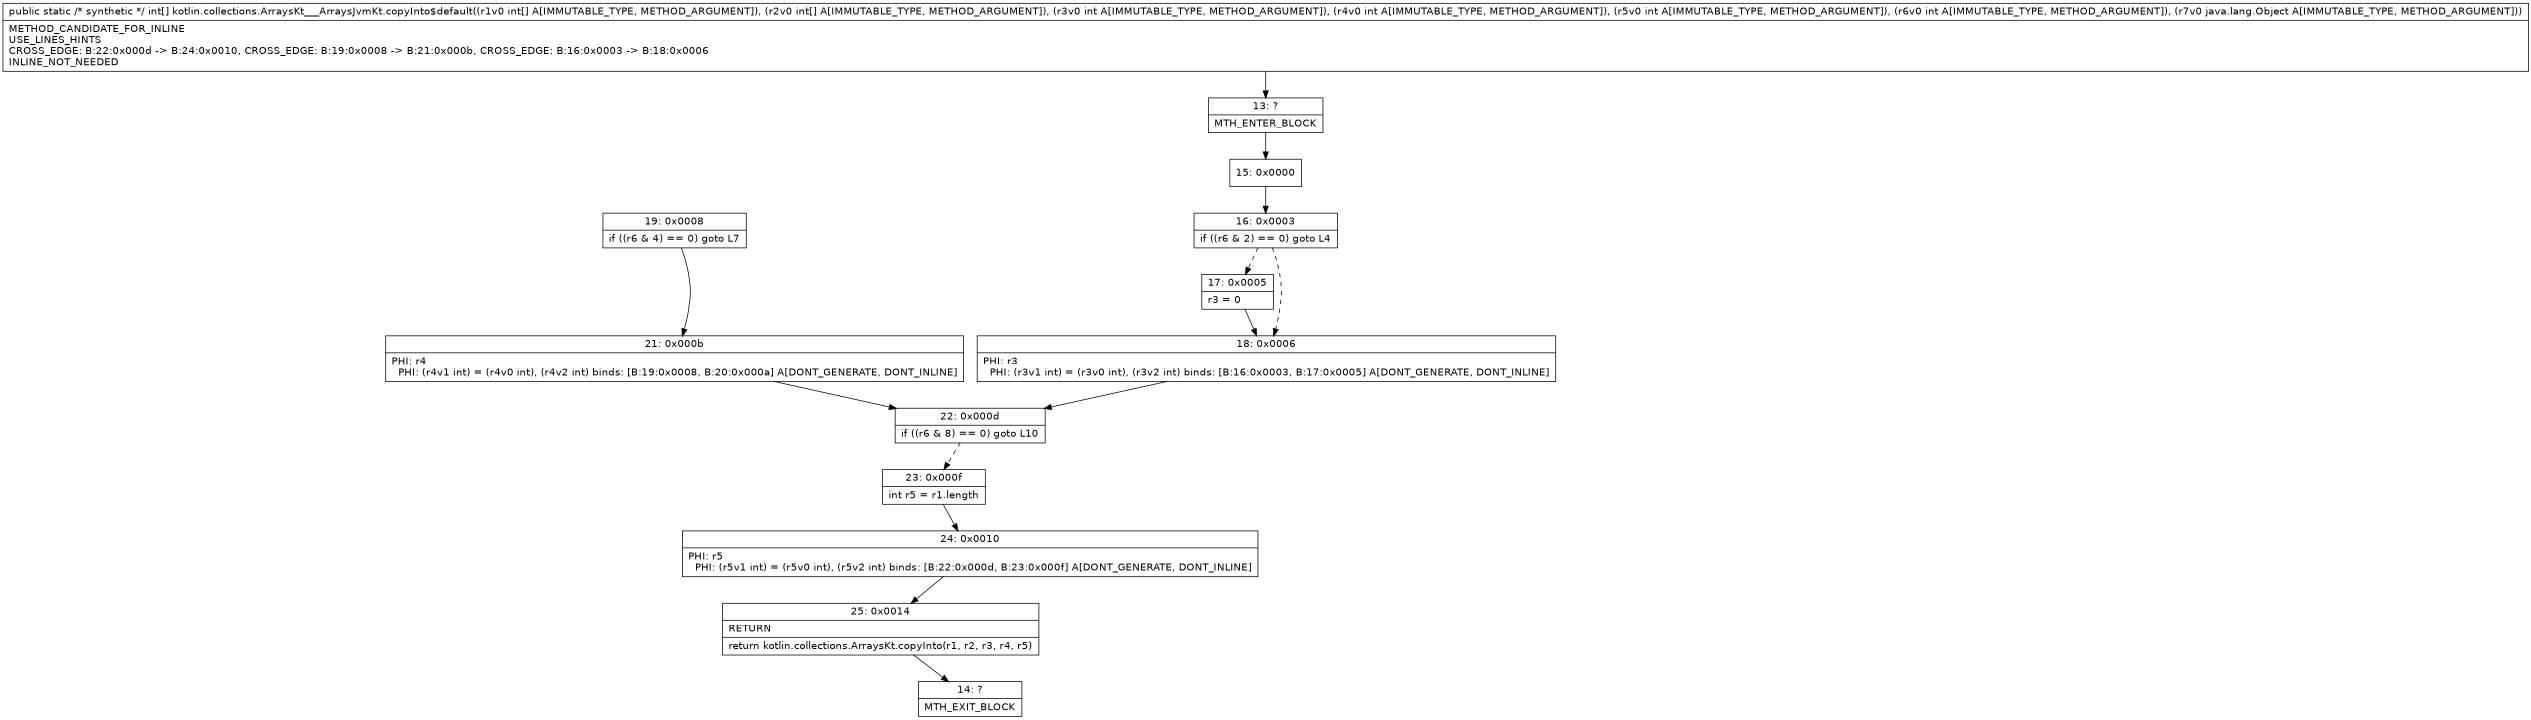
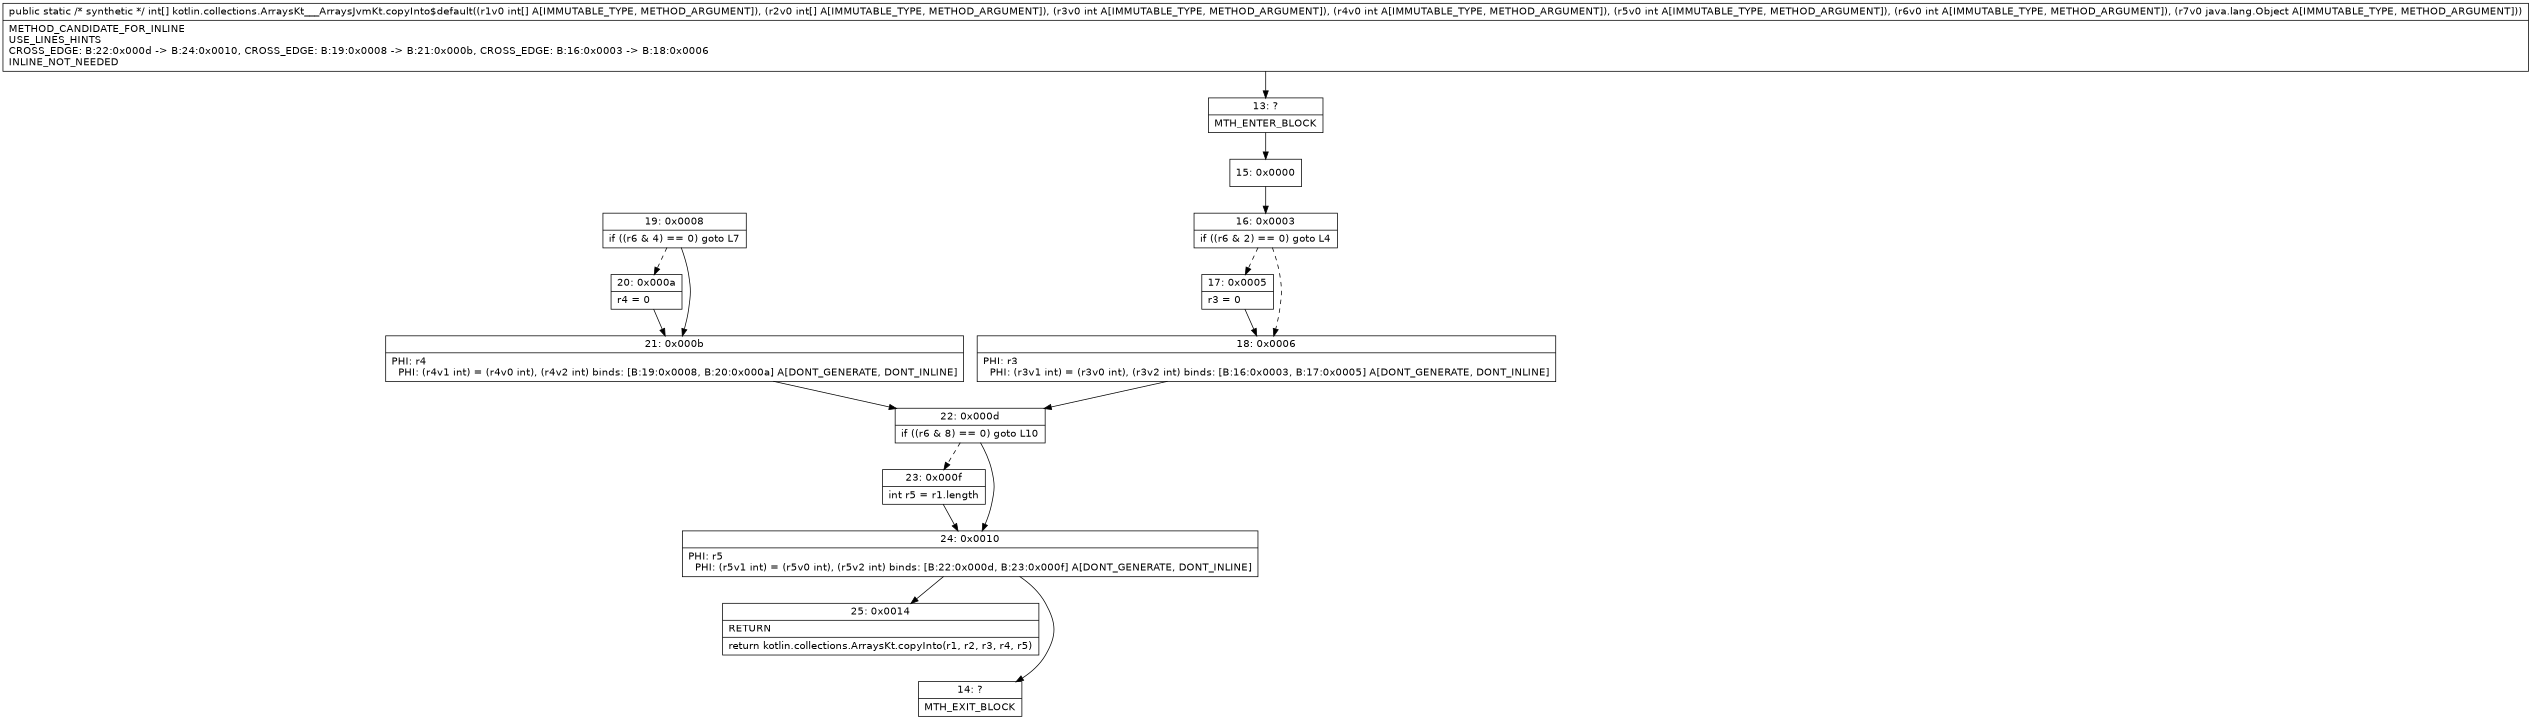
  digraph {
    fontname="DejaVu Sans"
    node [fontname="DejaVu Sans" shape=record]
    edge [fontname="DejaVu Sans"]
    n1 [label="{13\:\ ?|MTH_ENTER_BLOCK\l}"]
    n2 [label="{15\:\ 0x0000}"]
    n3 [label="{16\:\ 0x0003|if ((r6 & 2) == 0) goto L4\l}"]
    n4 [label="{17\:\ 0x0005|r3 = 0\l}"]
    n5 [label="{18\:\ 0x0006|PHI: r3 \l  PHI: (r3v1 int) = (r3v0 int), (r3v2 int) binds: [B:16:0x0003, B:17:0x0005] A[DONT_GENERATE, DONT_INLINE]\l}"]
    n6 [label="{22\:\ 0x000d|if ((r6 & 8) == 0) goto L10\l}"]
    n7 [label="{19\:\ 0x0008|if ((r6 & 4) == 0) goto L7\l}"]
+   n8 [label="{20\:\ 0x000a|r4 = 0\l}"]
    n9 [label="{21\:\ 0x000b|PHI: r4 \l  PHI: (r4v1 int) = (r4v0 int), (r4v2 int) binds: [B:19:0x0008, B:20:0x000a] A[DONT_GENERATE, DONT_INLINE]\l}"]
    n10 [label="{23\:\ 0x000f|int r5 = r1.length\l}"]
    n11 [label="{24\:\ 0x0010|PHI: r5 \l  PHI: (r5v1 int) = (r5v0 int), (r5v2 int) binds: [B:22:0x000d, B:23:0x000f] A[DONT_GENERATE, DONT_INLINE]\l}"]
    n12 [label="{25\:\ 0x0014|RETURN\l|return kotlin.collections.ArraysKt.copyInto(r1, r2, r3, r4, r5)\l}"]
    n13 [label="{14\:\ ?|MTH_EXIT_BLOCK\l}"]
    n14 [label="{public static \/* synthetic *\/ int[] kotlin.collections.ArraysKt___ArraysJvmKt.copyInto$default((r1v0 int[] A[IMMUTABLE_TYPE, METHOD_ARGUMENT]), (r2v0 int[] A[IMMUTABLE_TYPE, METHOD_ARGUMENT]), (r3v0 int A[IMMUTABLE_TYPE, METHOD_ARGUMENT]), (r4v0 int A[IMMUTABLE_TYPE, METHOD_ARGUMENT]), (r5v0 int A[IMMUTABLE_TYPE, METHOD_ARGUMENT]), (r6v0 int A[IMMUTABLE_TYPE, METHOD_ARGUMENT]), (r7v0 java.lang.Object A[IMMUTABLE_TYPE, METHOD_ARGUMENT]))  | METHOD_CANDIDATE_FOR_INLINE\lUSE_LINES_HINTS\lCROSS_EDGE: B:22:0x000d \-\> B:24:0x0010, CROSS_EDGE: B:19:0x0008 \-\> B:21:0x000b, CROSS_EDGE: B:16:0x0003 \-\> B:18:0x0006\lINLINE_NOT_NEEDED\l}"]
    n1 -> n2
    n2 -> n3
    n3 -> n4 [style=dashed]
    n3 -> n5 [style=dashed]
    n4 -> n5
    n5 -> n6
    n6 -> n10 [style=dashed]
+   n6 -> n11
+   n7 -> n8 [style=dashed]
    n7 -> n9
+   n8 -> n9
    n9 -> n6
    n10 -> n11
    n11 -> n12
-   n12 -> n13
+   n11 -> n13
    n14 -> n1
  }
